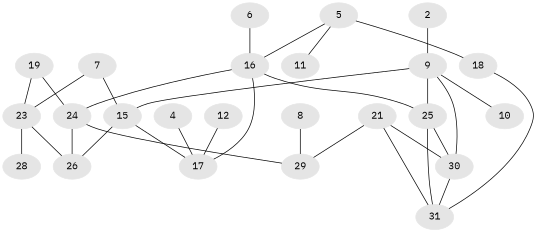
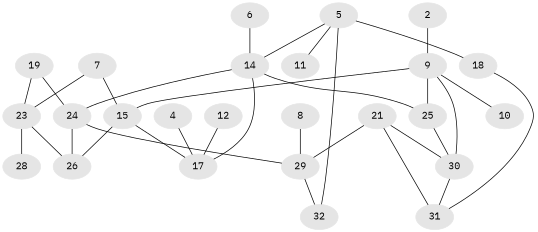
  graph {
    fontname="IBM Plex Mono"
    node [color=gray90 fontname="IBM Plex Mono" style=filled]
    edge [fontname="IBM Plex Mono" weight=1.0]
    2
    9
    15
    10
    25
    30
    4
    17
    5
    11
-   16
+   16 [label=14]
    18
+   32
    24
    31
    6
    7
    23
    26
    28
    8
    29
    12
    19
    21
    2 -- 9
    9 -- 15
    9 -- 10
    9 -- 25
    9 -- 30
    15 -- 17
    15 -- 26
    25 -- 30
-   25 -- 31
    30 -- 31
    4 -- 17
    5 -- 11
    5 -- 16
    5 -- 18 [weight=2.0]
+   5 -- 32
    16 -- 25
    16 -- 17
    16 -- 24
    18 -- 31
    24 -- 26
    24 -- 29 [weight=2.0]
    6 -- 16
    7 -- 15
    7 -- 23
    23 -- 26
    23 -- 28
    8 -- 29
+   29 -- 32
    12 -- 17
    19 -- 24
    19 -- 23
    21 -- 30
    21 -- 31
    21 -- 29
  }
